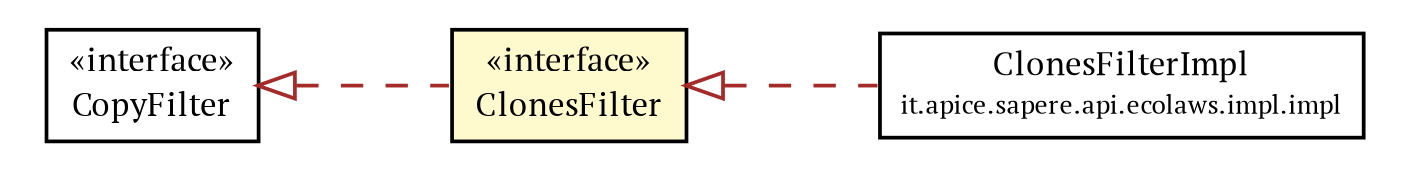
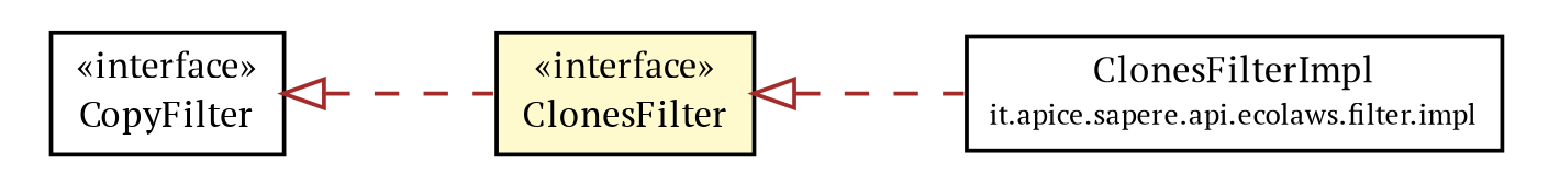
  digraph {
    fontname="PT Serif"
    rankdir=LR
    node [fontcolor=black fontname="PT Serif" fontsize=9.0 shape=plaintext]
    edge [arrowtail=empty color=brown dir=back fontname="PT Serif" fontsize=10 headport=p labelfontname=Helvetica labelfontsize=10 style=dashed tailport=p]
    n1 [label=<<table border="0" cellborder="1" cellspacing="0" cellpadding="2" port="p" href="./CopyFilter.html"> 		<tr><td><table border="0" cellspacing="0" cellpadding="1"> 			<tr><td> &laquo;interface&raquo; </td></tr> 			<tr><td> CopyFilter </td></tr> 		</table></td></tr> 		</table>>]
    n2 [label=<<table border="0" cellborder="1" cellspacing="0" cellpadding="2" port="p" bgcolor="lemonChiffon" href="./ClonesFilter.html"> 		<tr><td><table border="0" cellspacing="0" cellpadding="1"> 			<tr><td> &laquo;interface&raquo; </td></tr> 			<tr><td> ClonesFilter </td></tr> 		</table></td></tr> 		</table>>]
-   n3 [label=<<table border="0" cellborder="1" cellspacing="0" cellpadding="2" port="p" href="../filter/impl/ClonesFilterImpl.html"> 		<tr><td><table border="0" cellspacing="0" cellpadding="1"> 			<tr><td> ClonesFilterImpl </td></tr> 			<tr><td><font point-size="7.0"> it.apice.sapere.api.ecolaws.impl.impl </font></td></tr> 		</table></td></tr> 		</table>>]
+   n3 [label=<<table border="0" cellborder="1" cellspacing="0" cellpadding="2" port="p" href="../filter/impl/ClonesFilterImpl.html"> 		<tr><td><table border="0" cellspacing="0" cellpadding="1"> 			<tr><td> ClonesFilterImpl </td></tr> 			<tr><td><font point-size="7.0"> it.apice.sapere.api.ecolaws.filter.impl </font></td></tr> 		</table></td></tr> 		</table>>]
    n1 -> n2
    n2 -> n3
  }
